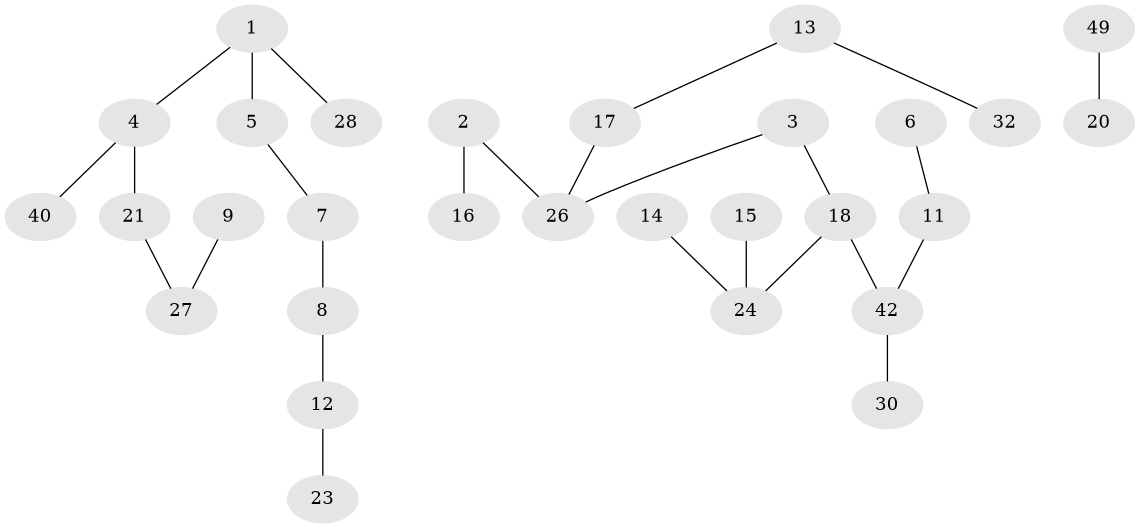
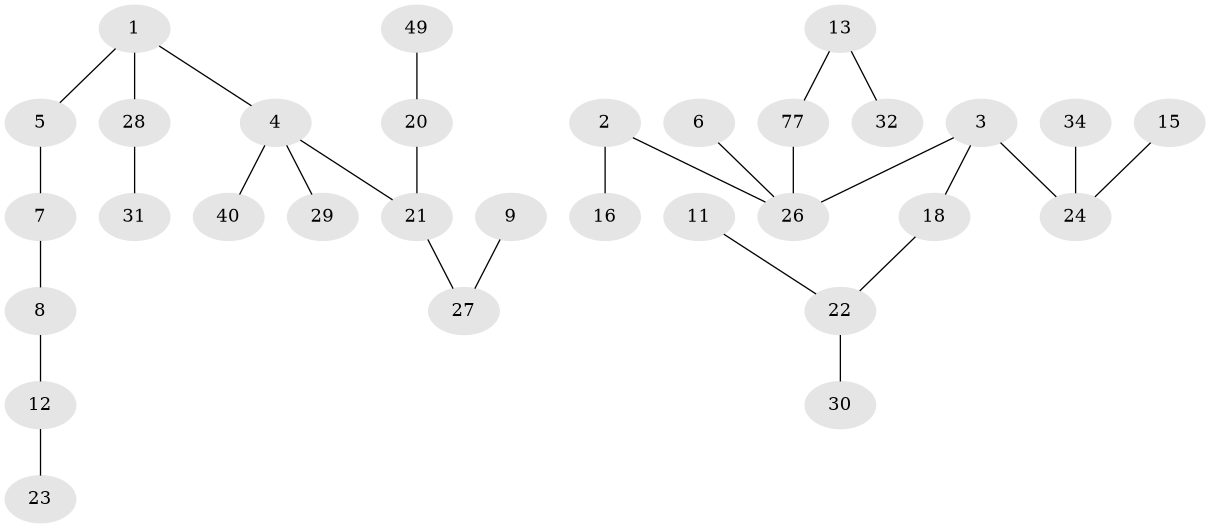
  graph {
    node [color=gray90 style=filled]
    edge [weight=1.0]
    1
    4
    5
    28
    n5 [label=40]
    21
+   29
    7
+   31
    2
    16
    26
    3
    18
    24
-   22 [label=42]
+   22
    27
    8
    6
    12
    23
    9
    11
    30
    13
-   17
+   17 [label=77]
    32
-   14
+   14 [label=34]
    15
    n30 [label=49]
    20
    1 -- 4
    1 -- 5
    1 -- 28
    4 -- n5
    4 -- 21
+   4 -- 29
    5 -- 7
+   28 -- 31
    21 -- 27
    7 -- 8
    2 -- 16
    2 -- 26
    3 -- 26
    3 -- 18
-   18 -- 24
+   3 -- 24
    18 -- 22
    22 -- 30
    8 -- 12
-   6 -- 11
+   6 -- 26
    12 -- 23
    9 -- 27
    11 -- 22
    13 -- 17
    13 -- 32
    17 -- 26
    14 -- 24
    15 -- 24
    n30 -- 20
+   20 -- 21
  }
